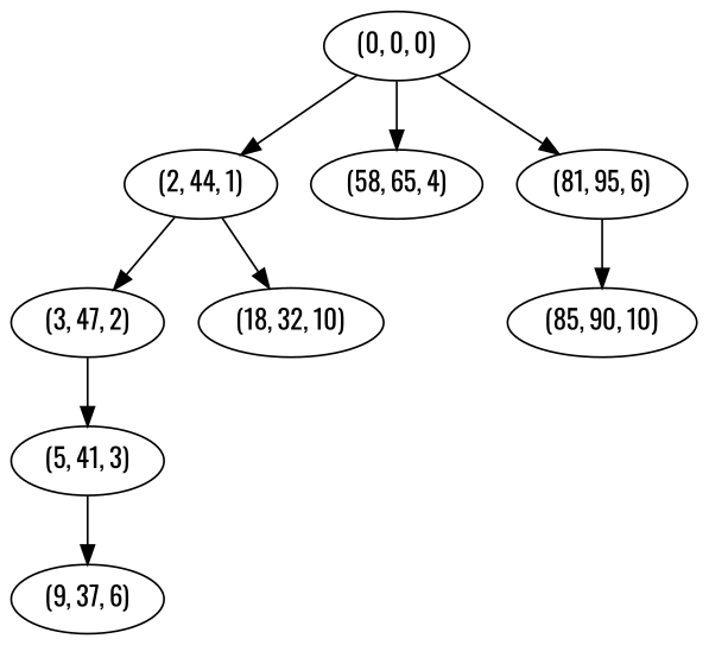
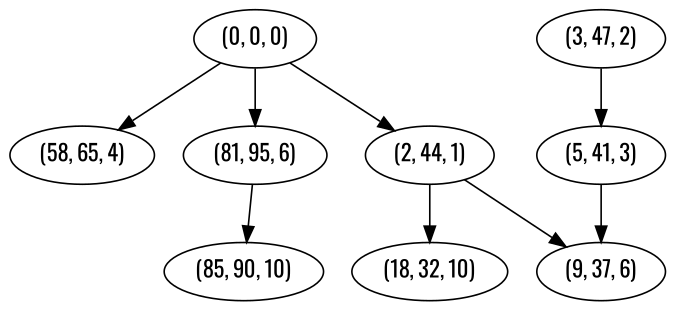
  digraph {
    fontname=Oswald
    node [fontname=Oswald]
    edge [fontname=Oswald]
    "(0, 0, 0)"
    "(2, 44, 1)"
    "(58, 65, 4)"
    "(81, 95, 6)"
    n5 [label="(3, 47, 2)"]
    "(18, 32, 10)"
    "(85, 90, 10)"
    "(5, 41, 3)"
    "(9, 37, 6)"
    "(0, 0, 0)" -> "(2, 44, 1)"
    "(0, 0, 0)" -> "(58, 65, 4)"
    "(0, 0, 0)" -> "(81, 95, 6)"
-   "(2, 44, 1)" -> n5
+   "(2, 44, 1)" -> "(9, 37, 6)"
    "(2, 44, 1)" -> "(18, 32, 10)"
    "(81, 95, 6)" -> "(85, 90, 10)"
    n5 -> "(5, 41, 3)"
    "(5, 41, 3)" -> "(9, 37, 6)"
  }
